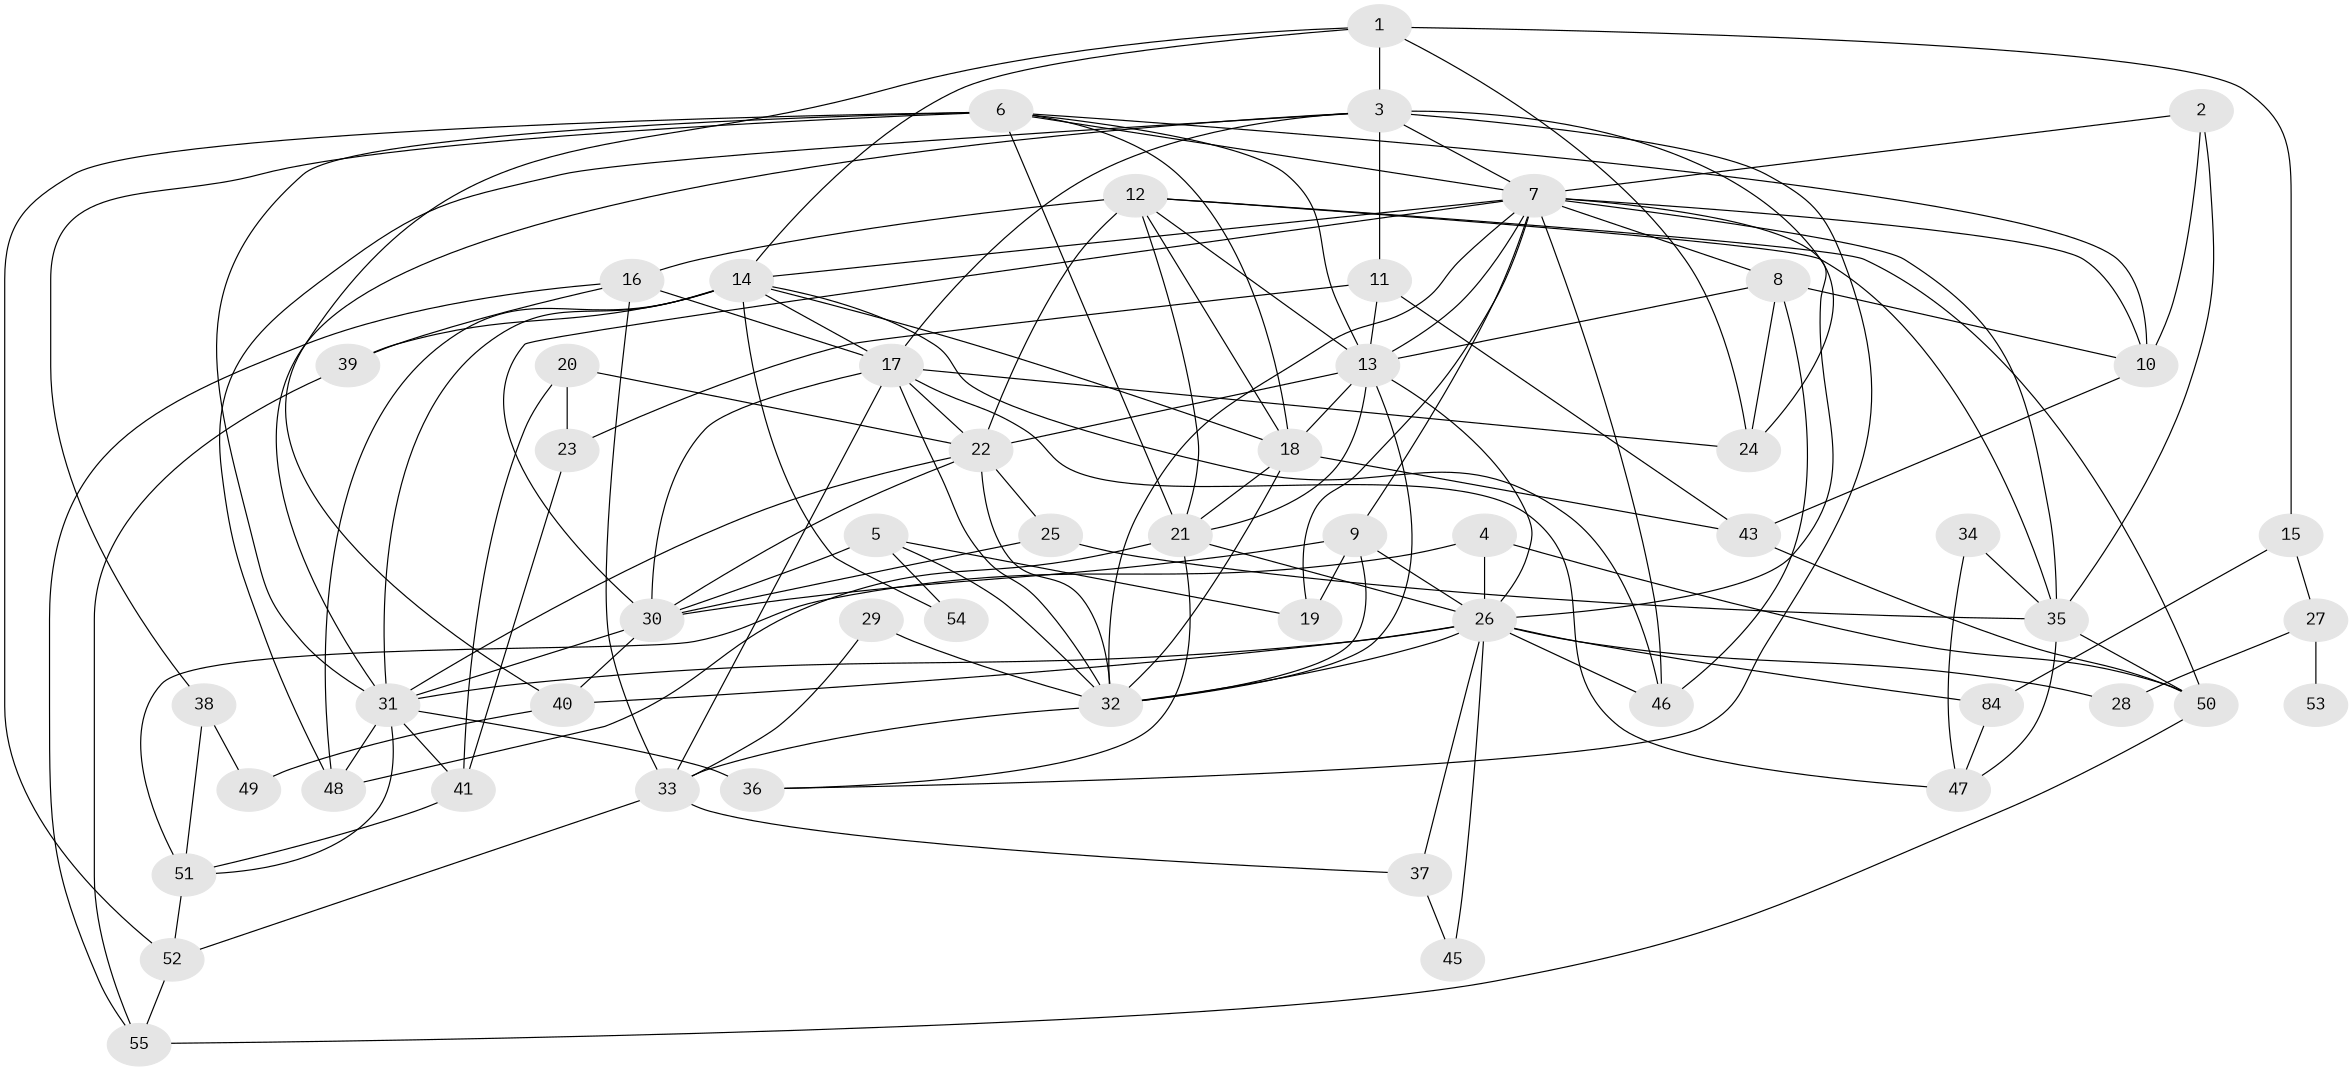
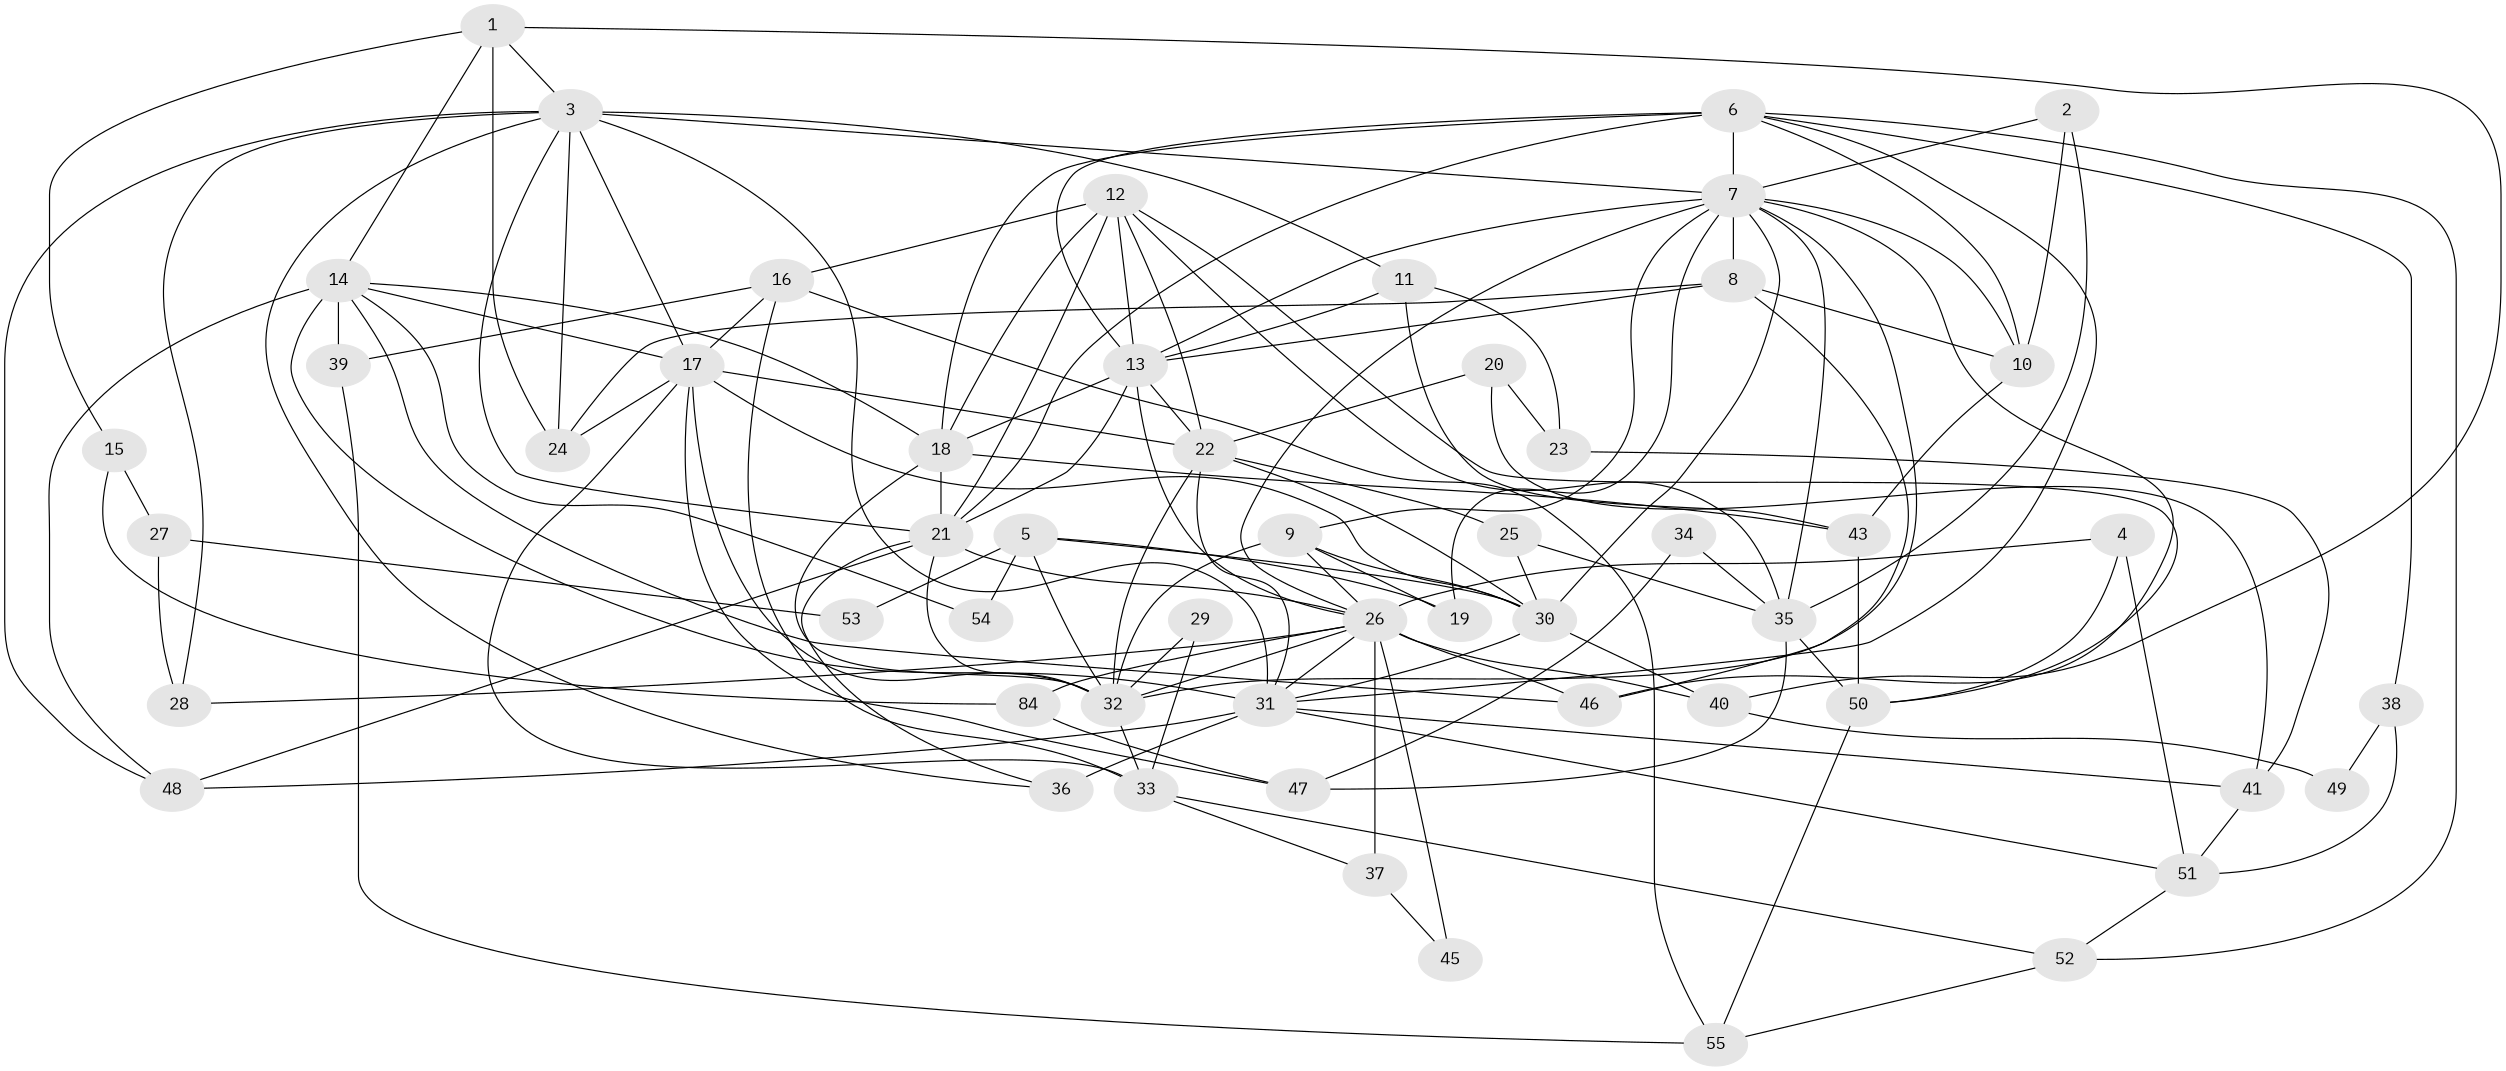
  graph {
    fontname="IBM Plex Mono"
    node [color=gray90 fontname="IBM Plex Mono" style=filled]
    edge [fontname="IBM Plex Mono" weight=1.0]
    1
    3
    14
    15
    24
    40
    7
    11
    17
    21
    28
    31
    36
    48
    54
    18
    46
    39
    27
    n20 [label=84]
    49
    2
    10
    35
    26
    19
    30
    32
    13
    8
    9
    43
    50
    47
    23
    22
    33
    51
    41
    4
    37
    45
    55
    52
    5
    53
    6
    38
    12
    16
    25
    20
    29
    34
    1 -- 3
    1 -- 14
    1 -- 15
    1 -- 24
    1 -- 40
    3 -- 24
    3 -- 7
    3 -- 11
    3 -- 17
+   3 -- 21
+   3 -- 28
    3 -- 31
    3 -- 36
    3 -- 48
    14 -- 17
    14 -- 31
    14 -- 48
    14 -- 54
    14 -- 18
    14 -- 46
    14 -- 39 [weight=2.0]
    15 -- 27
    15 -- n20
    40 -- 49
-   7 -- 14
    7 -- 46
    7 -- 10
    7 -- 35
    7 -- 26
    7 -- 19
    7 -- 30 [weight=2.0]
    7 -- 32 [weight=2.0]
    7 -- 13 [weight=2.0]
    7 -- 8
    7 -- 9 [weight=3.0]
    11 -- 13
    11 -- 43
    11 -- 23
    17 -- 24
    17 -- 30
    17 -- 32 [weight=2.0]
    17 -- 47
    17 -- 22 [weight=2.0]
    17 -- 33 [weight=2.0]
    21 -- 36 [weight=2.0]
    21 -- 48
    21 -- 26 [weight=2.0]
    31 -- 36 [weight=5.0]
    31 -- 48
    31 -- 51
    31 -- 41
    18 -- 21 [weight=2.0]
    18 -- 32
    18 -- 43
    39 -- 55
    27 -- 28
    27 -- 53
    n20 -- 47
    2 -- 7
    2 -- 10
    2 -- 35
    10 -- 43
    35 -- 50
    35 -- 47
    26 -- 40
    26 -- 28
    26 -- 31
    26 -- 46
    26 -- n20
    26 -- 32
    26 -- 37
    26 -- 45
    30 -- 40
    30 -- 31
    32 -- 33
    13 -- 21
    13 -- 18 [weight=2.0]
    13 -- 26
-   13 -- 32
+   21 -- 32
    13 -- 22
    8 -- 24
    8 -- 46
    8 -- 10
    8 -- 13
    9 -- 26
    9 -- 19
    9 -- 30 [weight=2.0]
    9 -- 32
    43 -- 50
    50 -- 55
    23 -- 41
    22 -- 31
    22 -- 30
    22 -- 32 [weight=2.0]
    22 -- 25
    33 -- 37
    33 -- 52
    51 -- 52
    41 -- 51
    4 -- 26
    4 -- 50
    4 -- 51
    37 -- 45
    52 -- 55
    5 -- 54
    5 -- 19
    5 -- 30
    5 -- 32
+   5 -- 53
    6 -- 7
    6 -- 21 [weight=3.0]
    6 -- 31
    6 -- 18
    6 -- 10 [weight=2.0]
    6 -- 13
    6 -- 52
    6 -- 38
    38 -- 49
    38 -- 51
    12 -- 21
    12 -- 18
    12 -- 35
    12 -- 13
    12 -- 50
    12 -- 22
    12 -- 16
    16 -- 17
    16 -- 39
    16 -- 33 [weight=2.0]
    16 -- 55
    25 -- 35
    25 -- 30
    20 -- 23
    20 -- 22
    20 -- 41
    29 -- 32
    29 -- 33
    34 -- 35
    34 -- 47
  }
